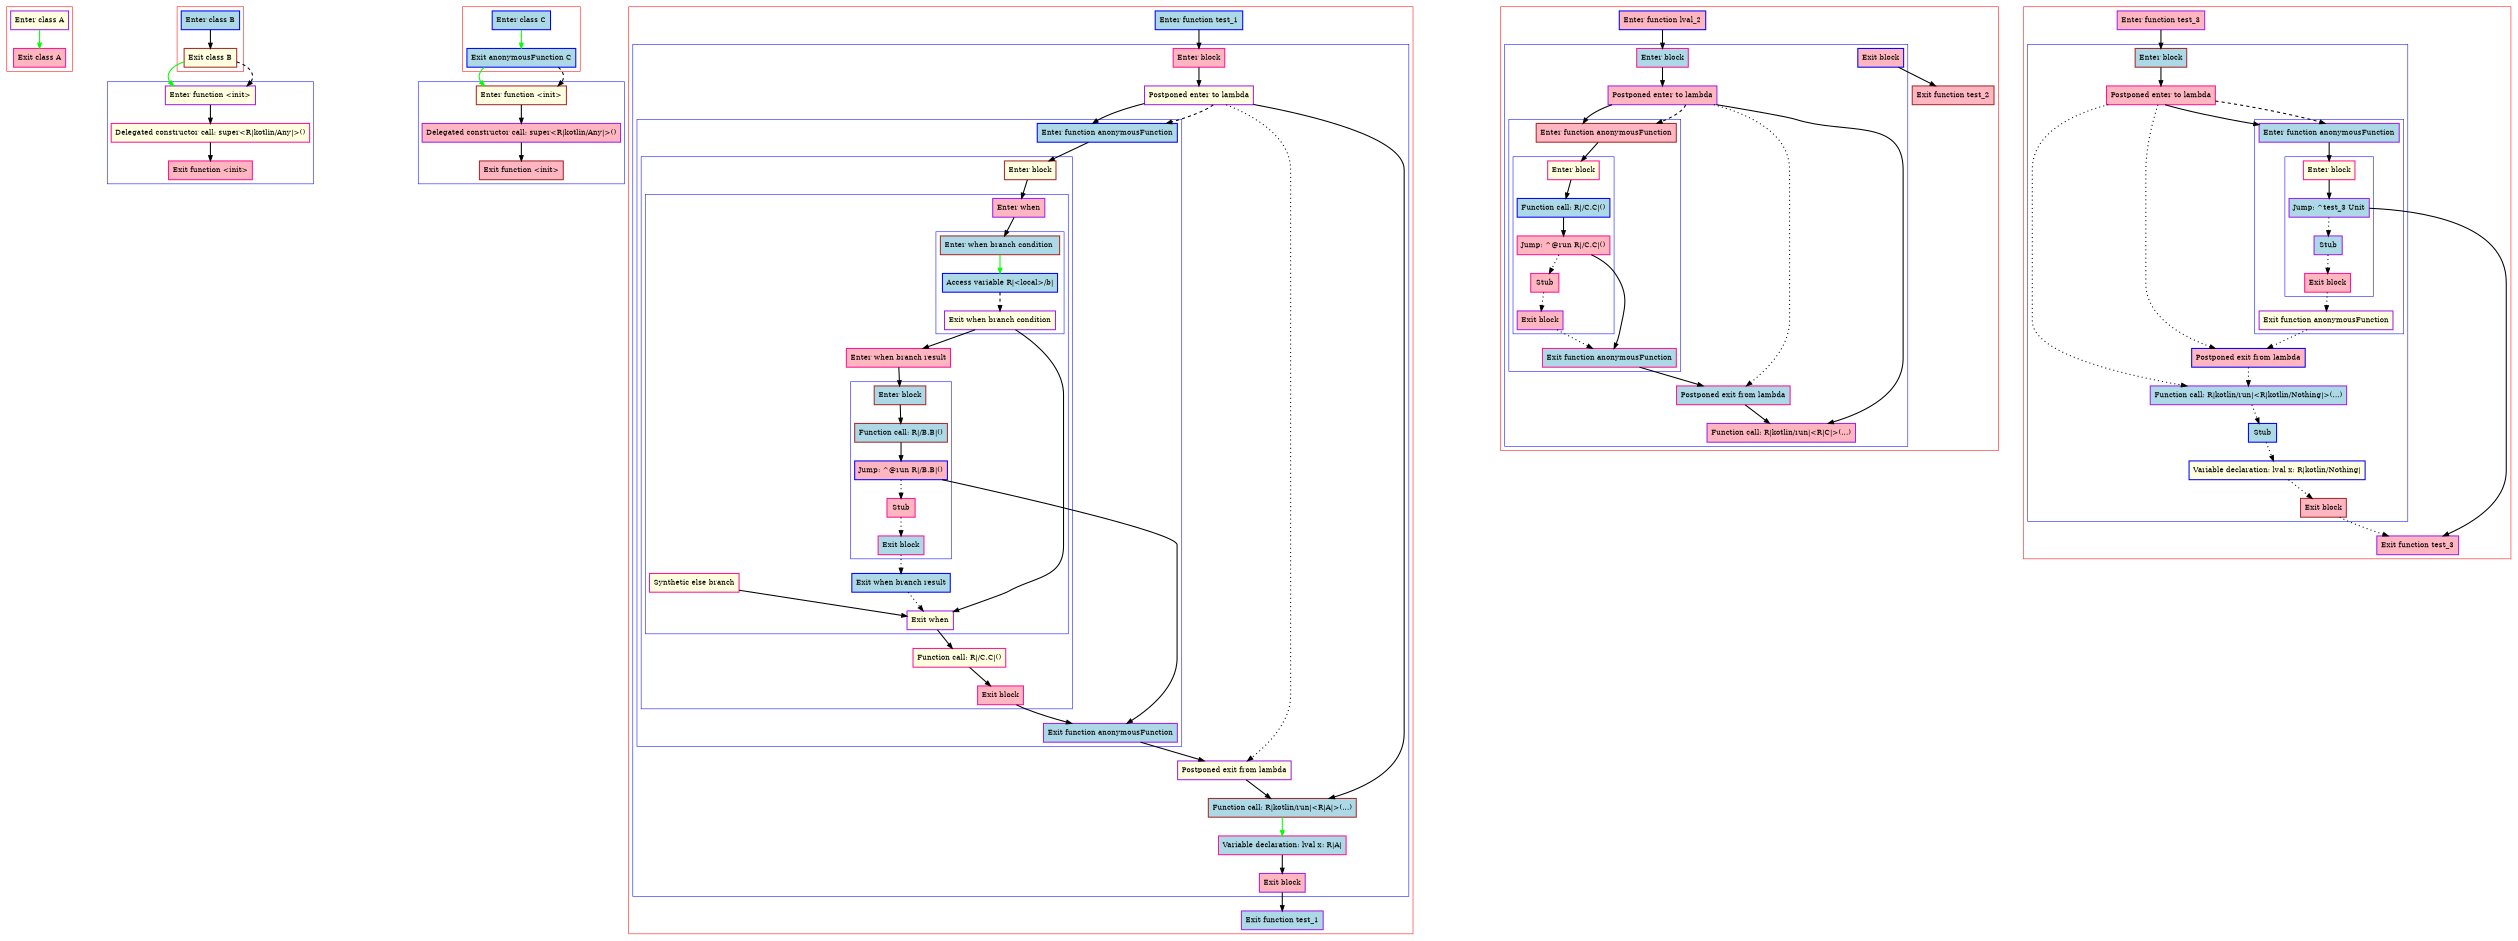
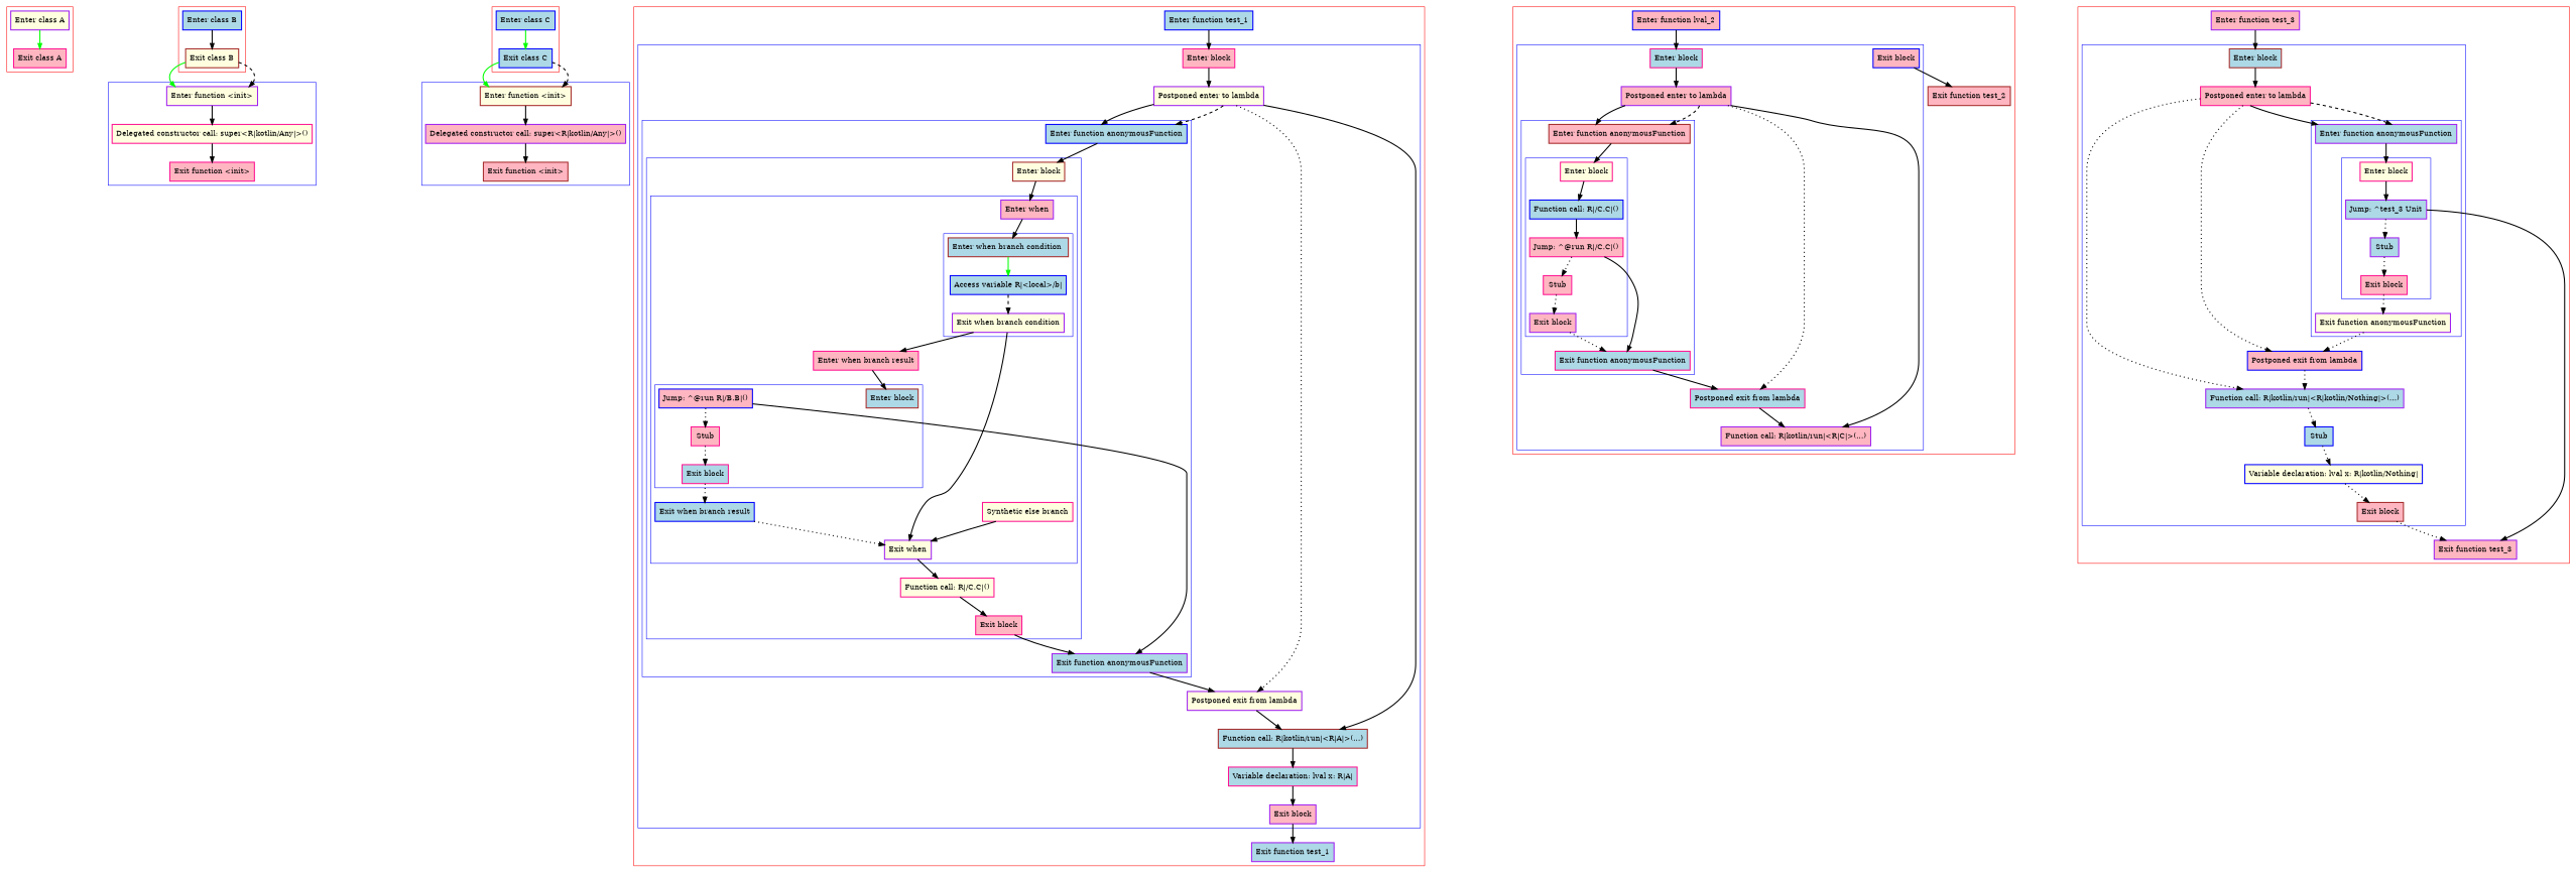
  digraph {
    fontname="DejaVu Serif"
    nodesep=3
    node [color=purple fillcolor=lightpink fontname="DejaVu Serif" penwidth=2 shape=box style=filled]
    edge [fontname="DejaVu Serif" penwidth=2]
    n1 [fillcolor=lightyellow label="Enter class A"]
    n2 [color=deeppink label="Exit class A"]
    n3 [color=blue fillcolor=lightblue label="Enter class B"]
    n4 [color=brown fillcolor=lightyellow label="Exit class B"]
    n5 [fillcolor=lightyellow label="Enter function <init>"]
    n6 [color=deeppink fillcolor=lightyellow label="Delegated constructor call: super<R|kotlin/Any|>()"]
    n7 [color=deeppink label="Exit function <init>"]
    n8 [color=blue fillcolor=lightblue label="Enter class C"]
-   n9 [color=blue fillcolor=lightblue label="Exit anonymousFunction C"]
+   n9 [color=blue fillcolor=lightblue label="Exit class C"]
    n10 [color=brown fillcolor=lightyellow label="Enter function <init>"]
    n11 [label="Delegated constructor call: super<R|kotlin/Any|>()"]
    n12 [color=brown label="Exit function <init>"]
    n13 [color=brown fillcolor=lightblue label="Enter when branch condition "]
    n14 [color=blue fillcolor=lightblue label="Access variable R|<local>/b|"]
    n15 [fillcolor=lightyellow label="Exit when branch condition"]
    n16 [color=brown fillcolor=lightblue label="Enter block"]
-   n17 [color=brown fillcolor=lightblue label="Function call: R|/B.B|()"]
    n18 [color=blue label="Jump: ^@run R|/B.B|()"]
    n19 [color=deeppink label=Stub]
    n20 [color=deeppink fillcolor=lightblue label="Exit block"]
    n21 [label="Enter when"]
    n22 [color=deeppink fillcolor=lightyellow label="Synthetic else branch"]
    n23 [color=deeppink label="Enter when branch result"]
    n24 [color=blue fillcolor=lightblue label="Exit when branch result"]
    n25 [fillcolor=lightyellow label="Exit when"]
    n26 [color=brown fillcolor=lightyellow label="Enter block"]
    n27 [color=deeppink fillcolor=lightyellow label="Function call: R|/C.C|()"]
    n28 [color=deeppink label="Exit block"]
    n29 [color=blue fillcolor=lightblue label="Enter function anonymousFunction"]
    n30 [fillcolor=lightblue label="Exit function anonymousFunction"]
    n31 [color=deeppink label="Enter block"]
    n32 [fillcolor=lightyellow label="Postponed enter to lambda"]
    n33 [fillcolor=lightyellow label="Postponed exit from lambda"]
    n34 [color=brown fillcolor=lightblue label="Function call: R|kotlin/run|<R|A|>(...)"]
    n35 [color=deeppink fillcolor=lightblue label="Variable declaration: lval x: R|A|"]
    n36 [label="Exit block"]
    n37 [color=blue fillcolor=lightblue label="Enter function test_1"]
    n38 [fillcolor=lightblue label="Exit function test_1"]
    n39 [color=deeppink fillcolor=lightyellow label="Enter block"]
    n40 [color=blue fillcolor=lightblue label="Function call: R|/C.C|()"]
    n41 [color=deeppink label="Jump: ^@run R|/C.C|()"]
    n42 [color=deeppink label=Stub]
    n43 [label="Exit block"]
    n44 [color=brown label="Enter function anonymousFunction"]
    n45 [color=deeppink fillcolor=lightblue label="Exit function anonymousFunction"]
    n46 [color=deeppink fillcolor=lightblue label="Enter block"]
    n47 [label="Postponed enter to lambda"]
    n48 [color=deeppink fillcolor=lightblue label="Postponed exit from lambda"]
    n49 [label="Function call: R|kotlin/run|<R|C|>(...)"]
    n50 [color=blue label="Exit block"]
    n51 [color=blue label="Enter function lval_2"]
    n52 [color=brown label="Exit function test_2"]
    n53 [color=deeppink fillcolor=lightyellow label="Enter block"]
    n54 [fillcolor=lightblue label="Jump: ^test_3 Unit"]
    n55 [fillcolor=lightblue label=Stub]
    n56 [color=deeppink label="Exit block"]
    n57 [fillcolor=lightblue label="Enter function anonymousFunction"]
    n58 [fillcolor=lightyellow label="Exit function anonymousFunction"]
    n59 [color=brown fillcolor=lightblue label="Enter block"]
    n60 [color=deeppink label="Postponed enter to lambda"]
    n61 [color=blue label="Postponed exit from lambda"]
    n62 [fillcolor=lightblue label="Function call: R|kotlin/run|<R|kotlin/Nothing|>(...)"]
    n63 [color=blue fillcolor=lightblue label=Stub]
    n64 [color=blue fillcolor=lightyellow label="Variable declaration: lval x: R|kotlin/Nothing|"]
    n65 [color=brown label="Exit block"]
    n66 [label="Enter function test_3"]
    n67 [label="Exit function test_3"]
    subgraph cluster_1 {
      color=red
      n1
      n2
    }
    subgraph cluster_2 {
      color=red
      n3
      n4
    }
    subgraph cluster_3 {
      color=blue
      n5
      n6
      n7
    }
    subgraph cluster_4 {
      color=red
      n8
      n9
    }
    subgraph cluster_5 {
      color=blue
      n10
      n11
      n12
    }
    subgraph cluster_6 {
      color=red
      n37
      n38
      subgraph cluster_7 {
        color=blue
        n31
        n32
        n33
        n34
        n35
        n36
        subgraph cluster_8 {
          color=blue
          n29
          n30
          subgraph cluster_9 {
            color=blue
            n26
            n27
            n28
            subgraph cluster_10 {
              color=blue
              n21
              n22
              n23
              n24
              n25
              subgraph cluster_11 {
                color=blue
                n13
                n14
                n15
              }
              subgraph cluster_12 {
                color=blue
                n16
-               n17
                n18
                n19
                n20
              }
            }
          }
        }
      }
    }
    subgraph cluster_13 {
      color=red
      n51
      n52
      subgraph cluster_14 {
        color=blue
        n46
        n47
        n48
        n49
        n50
        subgraph cluster_15 {
          color=blue
          n44
          n45
          subgraph cluster_16 {
            color=blue
            n39
            n40
            n41
            n42
            n43
          }
        }
      }
    }
    subgraph cluster_17 {
      color=red
      n66
      n67
      subgraph cluster_18 {
        color=blue
        n59
        n60
        n61
        n62
        n63
        n64
        n65
        subgraph cluster_19 {
          color=blue
          n57
          n58
          subgraph cluster_20 {
            color=blue
            n53
            n54
            n55
            n56
          }
        }
      }
    }
    n1 -> n2 [color=green]
    n3 -> n4 [color=black]
    n4 -> n5 [color=green]
    n4 -> n5 [style=dashed]
    n5 -> n6
    n6 -> n7
    n8 -> n9 [color=green]
    n9 -> n10 [color=green]
    n9 -> n10 [style=dashed]
    n10 -> n11
    n11 -> n12
    n13 -> n14 [color=green]
    n14 -> n15 [style=dashed]
    n15 -> n23
    n15 -> n25
-   n16 -> n17
-   n17 -> n18
    n18 -> n19 [style=dotted]
    n18 -> n30
    n19 -> n20 [style=dotted]
    n20 -> n24 [style=dotted]
    n21 -> n13
    n22 -> n25
    n23 -> n16
    n24 -> n25 [style=dotted]
    n25 -> n27
    n26 -> n21
    n27 -> n28
    n28 -> n30
    n29 -> n26
    n30 -> n33
    n31 -> n32
    n32 -> n29
    n32 -> n29 [style=dashed]
    n32 -> n33 [style=dotted]
    n32 -> n34
    n33 -> n34
-   n34 -> n35 [color=green]
+   n34 -> n35
    n35 -> n36
    n36 -> n38
    n37 -> n31
    n39 -> n40
    n40 -> n41
    n41 -> n42 [style=dotted]
    n41 -> n45
    n42 -> n43 [style=dotted]
    n43 -> n45 [style=dotted]
    n44 -> n39
    n45 -> n48
    n46 -> n47
    n47 -> n44
    n47 -> n44 [style=dashed]
    n47 -> n48 [style=dotted]
    n47 -> n49
    n48 -> n49
    n50 -> n52
    n51 -> n46
    n53 -> n54
    n54 -> n55 [style=dotted]
    n54 -> n67
    n55 -> n56 [style=dotted]
    n56 -> n58 [style=dotted]
    n57 -> n53
    n58 -> n61 [style=dotted]
    n59 -> n60
    n60 -> n57
    n60 -> n57 [style=dashed]
    n60 -> n61 [style=dotted]
    n60 -> n62 [style=dotted]
    n61 -> n62 [style=dotted]
    n62 -> n63 [style=dotted]
    n63 -> n64 [style=dotted]
    n64 -> n65 [style=dotted]
    n65 -> n67 [style=dotted]
    n66 -> n59
  }
